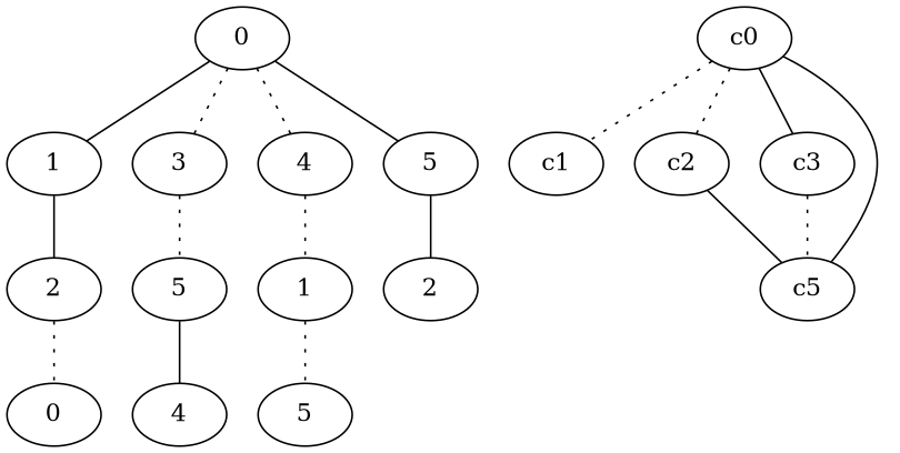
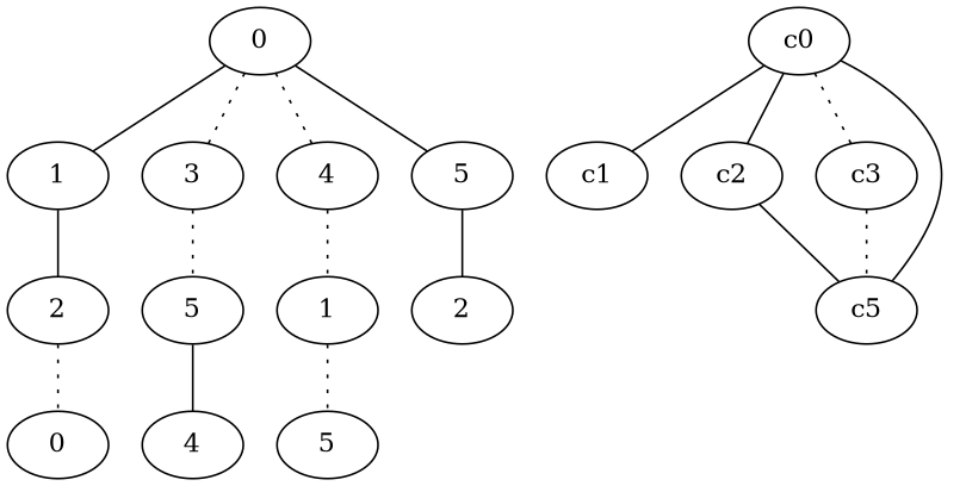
  graph {
    edge [style=dotted]
    n1 [label=0]
    n2 [label=1]
    n3 [label=3]
    n4 [label=4]
    n5 [label=5]
    n6 [label=2]
    n7 [label=5]
    n8 [label=1]
    n9 [label=2]
    n10 [label=0]
    n11 [label=4]
    n12 [label=5]
    c0
    c1
    c2
    c3
    c5
    n1 -- n2 [style=""]
    n1 -- n3
    n1 -- n4
    n1 -- n5 [style=""]
    n2 -- n6 [style=""]
    n3 -- n7
    n4 -- n8
    n5 -- n9 [style=""]
    n6 -- n10
    n7 -- n11 [style=""]
    n8 -- n12
-   c0 -- c1
-   c0 -- c2
-   c0 -- c3 [style=solid]
+   c0 -- c1 [style=""]
+   c0 -- c2 [style=solid]
+   c0 -- c3
    c0 -- c5 [style=""]
    c2 -- c5 [style=""]
    c3 -- c5
  }
